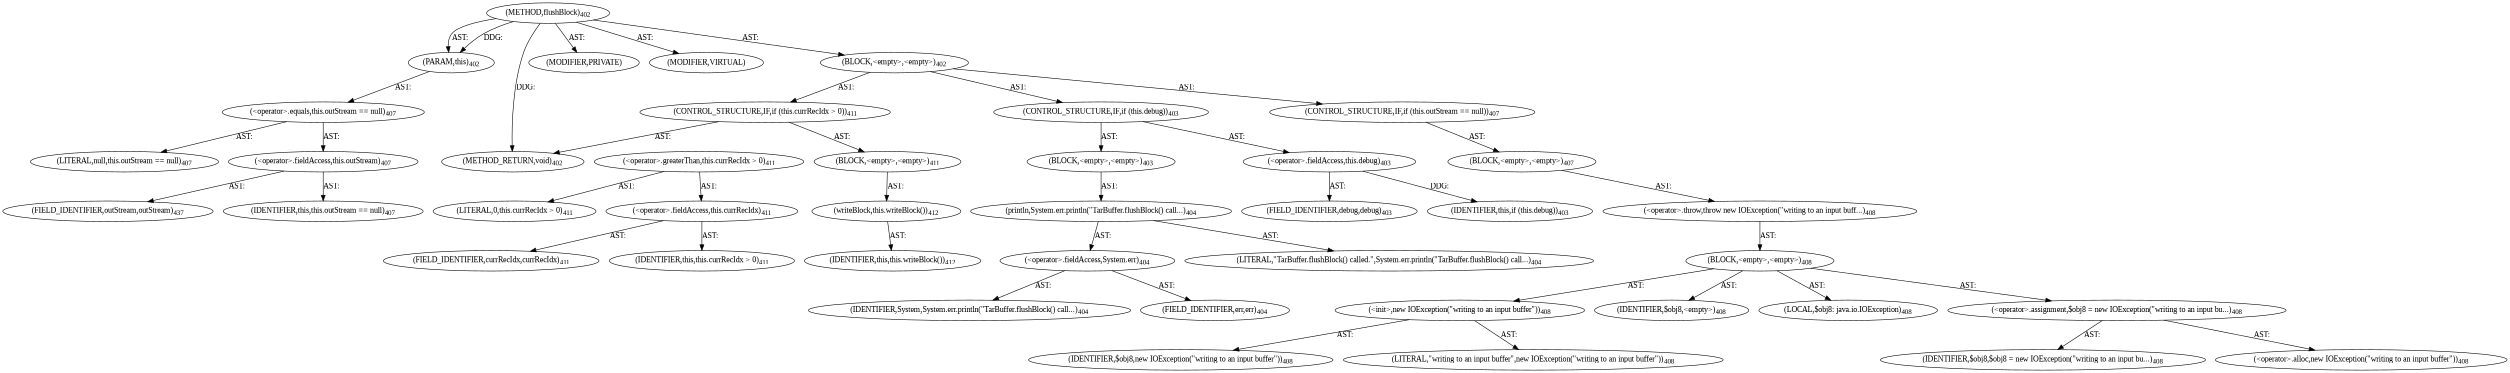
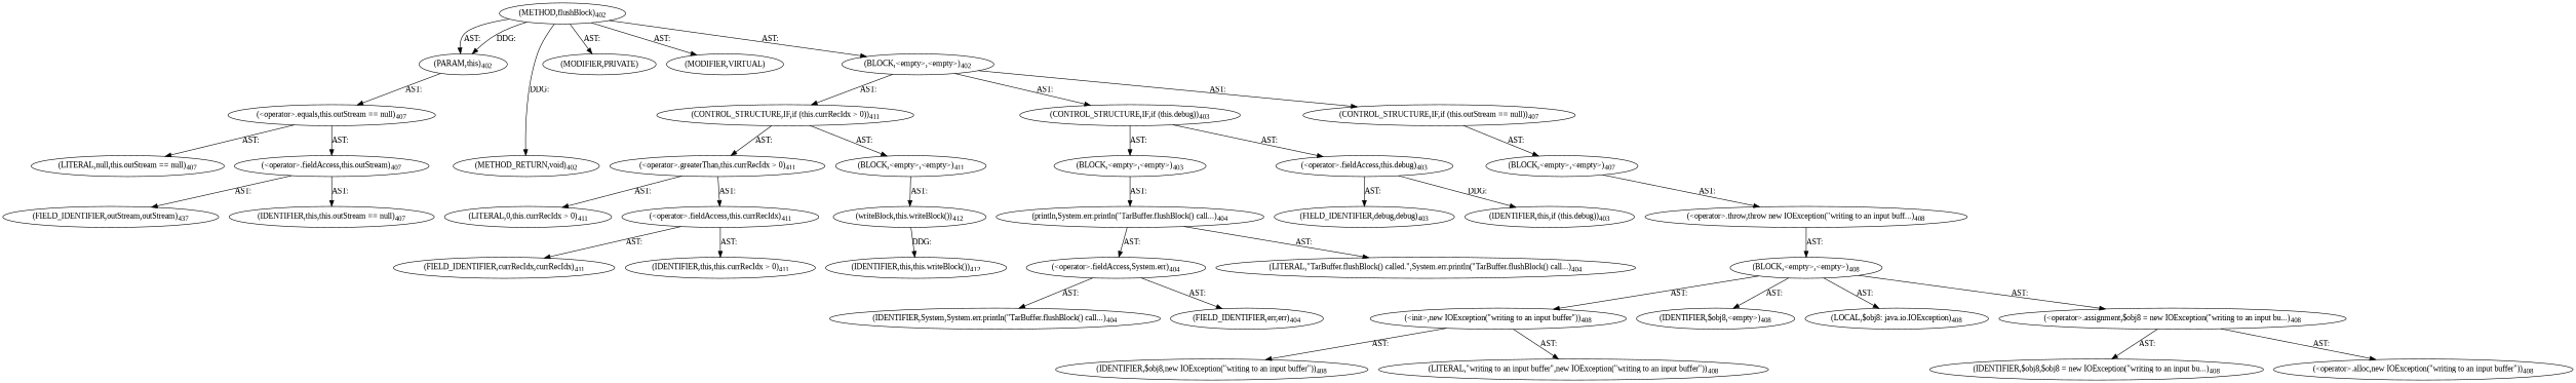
  digraph {
    fontname="Liberation Serif"
    node [fontname="Liberation Serif"]
    edge [fontname="Liberation Serif"]
    n1 [label=<(METHOD,flushBlock)<SUB>402</SUB>>]
    n2 [label=<(PARAM,this)<SUB>402</SUB>>]
    n3 [label=<(BLOCK,&lt;empty&gt;,&lt;empty&gt;)<SUB>402</SUB>>]
    n4 [label=<(MODIFIER,PRIVATE)>]
    n5 [label=<(MODIFIER,VIRTUAL)>]
    n6 [label=<(METHOD_RETURN,void)<SUB>402</SUB>>]
    n7 [label=<(&lt;operator&gt;.equals,this.outStream == null)<SUB>407</SUB>>]
    n8 [label=<(CONTROL_STRUCTURE,IF,if (this.debug))<SUB>403</SUB>>]
    n9 [label=<(CONTROL_STRUCTURE,IF,if (this.outStream == null))<SUB>407</SUB>>]
    n10 [label=<(CONTROL_STRUCTURE,IF,if (this.currRecIdx &gt; 0))<SUB>411</SUB>>]
    n11 [label=<(&lt;operator&gt;.fieldAccess,this.debug)<SUB>403</SUB>>]
    n12 [label=<(BLOCK,&lt;empty&gt;,&lt;empty&gt;)<SUB>403</SUB>>]
    n13 [label=<(BLOCK,&lt;empty&gt;,&lt;empty&gt;)<SUB>407</SUB>>]
    n14 [label=<(&lt;operator&gt;.greaterThan,this.currRecIdx &gt; 0)<SUB>411</SUB>>]
    n15 [label=<(BLOCK,&lt;empty&gt;,&lt;empty&gt;)<SUB>411</SUB>>]
    n16 [label=<(IDENTIFIER,this,if (this.debug))<SUB>403</SUB>>]
    n17 [label=<(FIELD_IDENTIFIER,debug,debug)<SUB>403</SUB>>]
    n18 [label=<(println,System.err.println(&quot;TarBuffer.flushBlock() call...)<SUB>404</SUB>>]
    n19 [label=<(&lt;operator&gt;.fieldAccess,System.err)<SUB>404</SUB>>]
    n20 [label=<(LITERAL,&quot;TarBuffer.flushBlock() called.&quot;,System.err.println(&quot;TarBuffer.flushBlock() call...)<SUB>404</SUB>>]
    n21 [label=<(IDENTIFIER,System,System.err.println(&quot;TarBuffer.flushBlock() call...)<SUB>404</SUB>>]
    n22 [label=<(FIELD_IDENTIFIER,err,err)<SUB>404</SUB>>]
    n23 [label=<(&lt;operator&gt;.fieldAccess,this.outStream)<SUB>407</SUB>>]
    n24 [label=<(LITERAL,null,this.outStream == null)<SUB>407</SUB>>]
    n25 [label=<(&lt;operator&gt;.throw,throw new IOException(&quot;writing to an input buff...)<SUB>408</SUB>>]
    n26 [label=<(IDENTIFIER,this,this.outStream == null)<SUB>407</SUB>>]
    n27 [label=<(FIELD_IDENTIFIER,outStream,outStream)<SUB>437</SUB>>]
    n28 [label=<(BLOCK,&lt;empty&gt;,&lt;empty&gt;)<SUB>408</SUB>>]
    n29 [label=<(LOCAL,$obj8: java.io.IOException)<SUB>408</SUB>>]
    n30 [label=<(&lt;operator&gt;.assignment,$obj8 = new IOException(&quot;writing to an input bu...)<SUB>408</SUB>>]
    n31 [label=<(&lt;init&gt;,new IOException(&quot;writing to an input buffer&quot;))<SUB>408</SUB>>]
    n32 [label=<(IDENTIFIER,$obj8,&lt;empty&gt;)<SUB>408</SUB>>]
    n33 [label=<(IDENTIFIER,$obj8,$obj8 = new IOException(&quot;writing to an input bu...)<SUB>408</SUB>>]
    n34 [label=<(&lt;operator&gt;.alloc,new IOException(&quot;writing to an input buffer&quot;))<SUB>408</SUB>>]
    n35 [label=<(IDENTIFIER,$obj8,new IOException(&quot;writing to an input buffer&quot;))<SUB>408</SUB>>]
    n36 [label=<(LITERAL,&quot;writing to an input buffer&quot;,new IOException(&quot;writing to an input buffer&quot;))<SUB>408</SUB>>]
    n37 [label=<(&lt;operator&gt;.fieldAccess,this.currRecIdx)<SUB>411</SUB>>]
    n38 [label=<(LITERAL,0,this.currRecIdx &gt; 0)<SUB>411</SUB>>]
    n39 [label=<(writeBlock,this.writeBlock())<SUB>412</SUB>>]
    n40 [label=<(IDENTIFIER,this,this.currRecIdx &gt; 0)<SUB>411</SUB>>]
    n41 [label=<(FIELD_IDENTIFIER,currRecIdx,currRecIdx)<SUB>411</SUB>>]
    n42 [label=<(IDENTIFIER,this,this.writeBlock())<SUB>412</SUB>>]
    n1 -> n2 [label="AST: "]
    n1 -> n2 [label="DDG: "]
    n1 -> n3 [label="AST: "]
    n1 -> n4 [label="AST: "]
    n1 -> n5 [label="AST: "]
    n1 -> n6 [label="DDG: "]
    n2 -> n7 [label="AST: "]
    n3 -> n8 [label="AST: "]
    n3 -> n9 [label="AST: "]
    n3 -> n10 [label="AST: "]
    n7 -> n23 [label="AST: "]
    n7 -> n24 [label="AST: "]
    n8 -> n11 [label="AST: "]
    n8 -> n12 [label="AST: "]
    n9 -> n13 [label="AST: "]
-   n10 -> n6 [label="AST: "]
+   n10 -> n14 [label="AST: "]
    n10 -> n15 [label="AST: "]
    n11 -> n16 [label="DDG: "]
    n11 -> n17 [label="AST: "]
    n12 -> n18 [label="AST: "]
    n13 -> n25 [label="AST: "]
    n14 -> n37 [label="AST: "]
    n14 -> n38 [label="AST: "]
    n15 -> n39 [label="AST: "]
    n18 -> n19 [label="AST: "]
    n18 -> n20 [label="AST: "]
    n19 -> n21 [label="AST: "]
    n19 -> n22 [label="AST: "]
    n23 -> n26 [label="AST: "]
    n23 -> n27 [label="AST: "]
    n25 -> n28 [label="AST: "]
    n28 -> n29 [label="AST: "]
    n28 -> n30 [label="AST: "]
    n28 -> n31 [label="AST: "]
    n28 -> n32 [label="AST: "]
    n30 -> n33 [label="AST: "]
    n30 -> n34 [label="AST: "]
    n31 -> n35 [label="AST: "]
    n31 -> n36 [label="AST: "]
    n37 -> n40 [label="AST: "]
    n37 -> n41 [label="AST: "]
-   n39 -> n42 [label="AST: "]
+   n39 -> n42 [label="DDG: "]
  }
